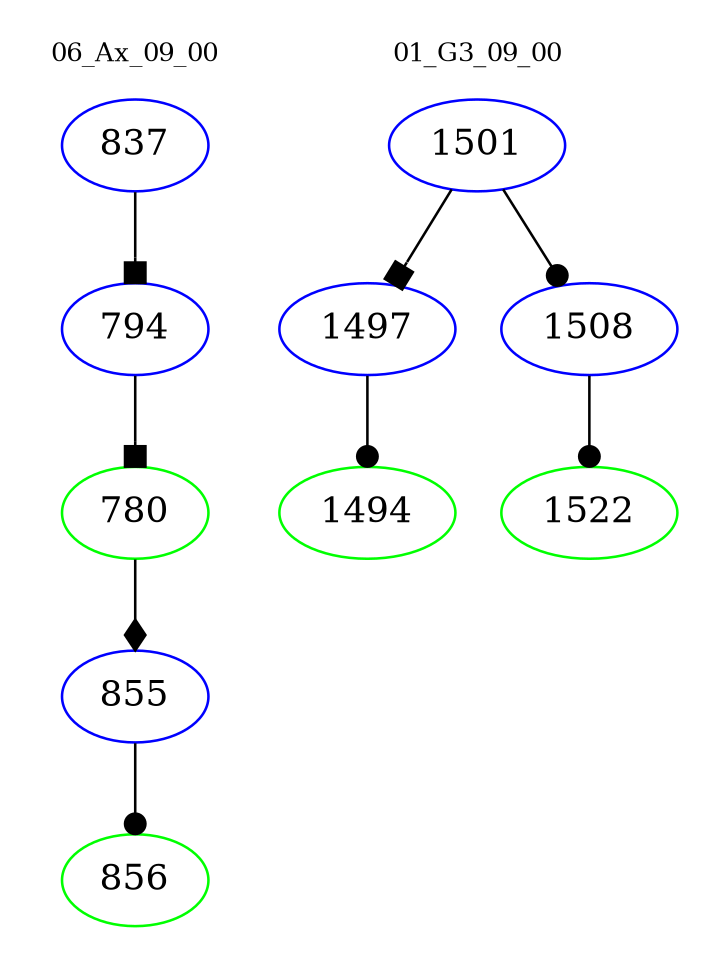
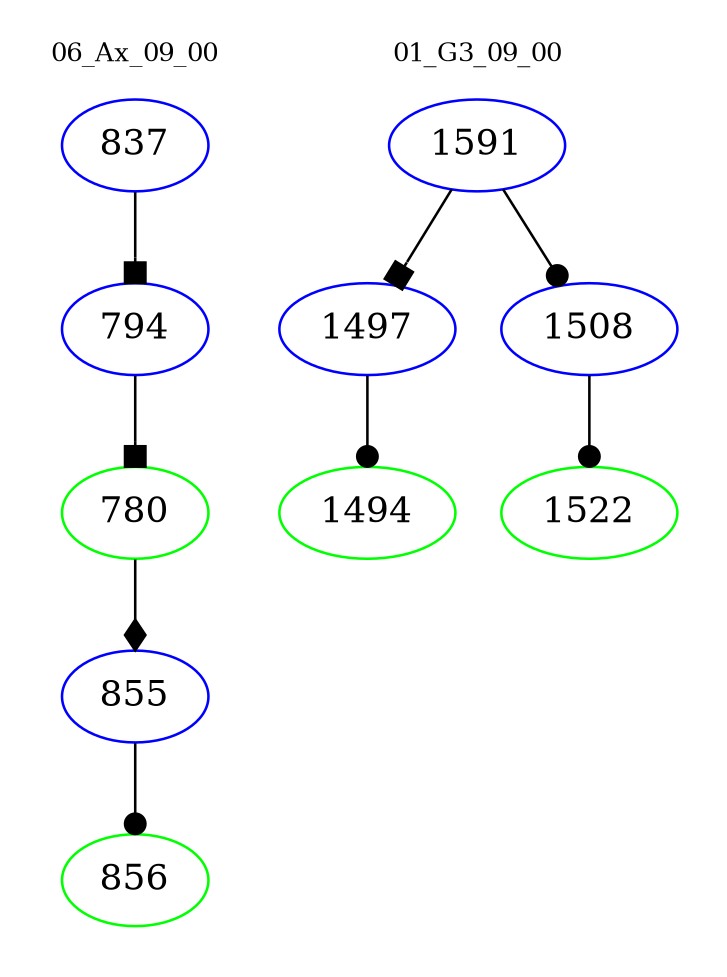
  digraph {
    node [color=blue]
    edge [arrowhead=dot color=black]
    n1 [label=837]
    n2 [label=855]
    n3 [label=794]
    n4 [color=green label=856]
    n5 [color=green label=780]
-   n6 [label=1501]
+   n6 [label=1591]
    n7 [label=1497]
    n8 [label=1508]
    n9 [color=green label=1494]
    n10 [color=green label=1522]
    subgraph cluster_1 {
      color=white
      fontsize=10
      label="06_Ax_09_00"
      n1
      n2
      n3
      n4
      n5
    }
    subgraph cluster_2 {
      color=white
      fontsize=10
      label="01_G3_09_00"
      n6
      n7
      n8
      n9
      n10
    }
    n1 -> n3 [arrowhead=box]
    n2 -> n4
    n3 -> n5 [arrowhead=box]
    n5 -> n2 [arrowhead=diamond]
    n6 -> n7 [arrowhead=box]
    n6 -> n8
    n7 -> n9
    n8 -> n10
  }
